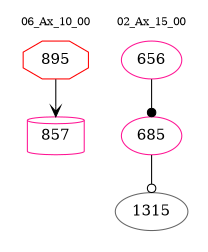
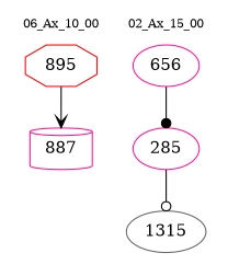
  digraph {
    node [color=deeppink shape=ellipse]
    edge [color=black]
    n1 [color=red label=895 shape=octagon]
-   n2 [label=857 shape=cylinder]
+   n2 [label=887 shape=cylinder]
    n3 [label=656]
-   n4 [label=685]
+   n4 [label=285]
    n5 [color=gray40 label=1315]
    subgraph cluster_1 {
      color=white
      fontsize=10
      label="06_Ax_10_00"
      n1
      n2
    }
    subgraph cluster_2 {
      color=white
      fontsize=10
      label="02_Ax_15_00"
      n3
      n4
      n5
    }
    n1 -> n2 [arrowhead=vee]
    n3 -> n4 [arrowhead=dot]
    n4 -> n5 [arrowhead=odot]
  }
